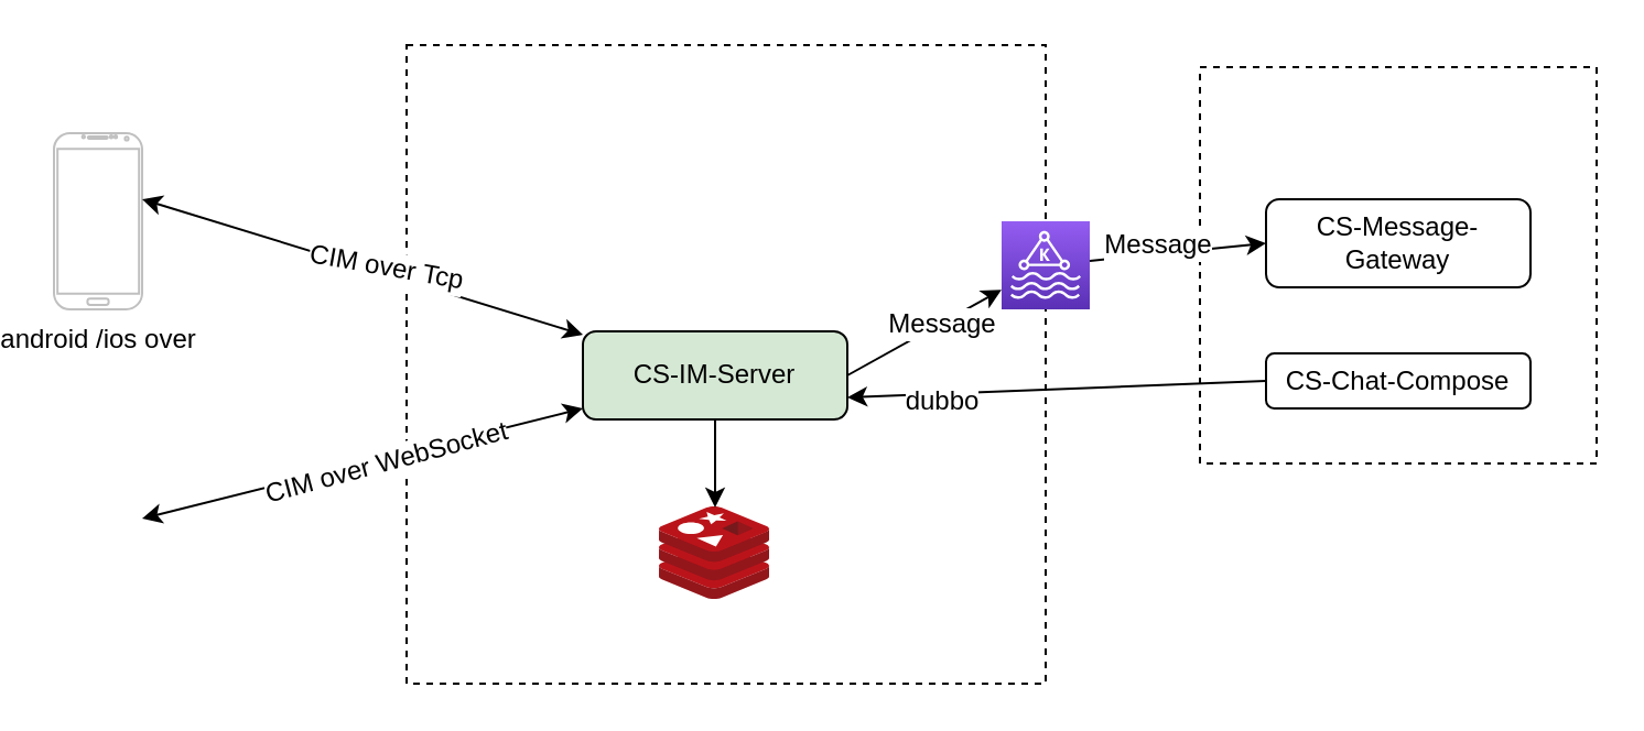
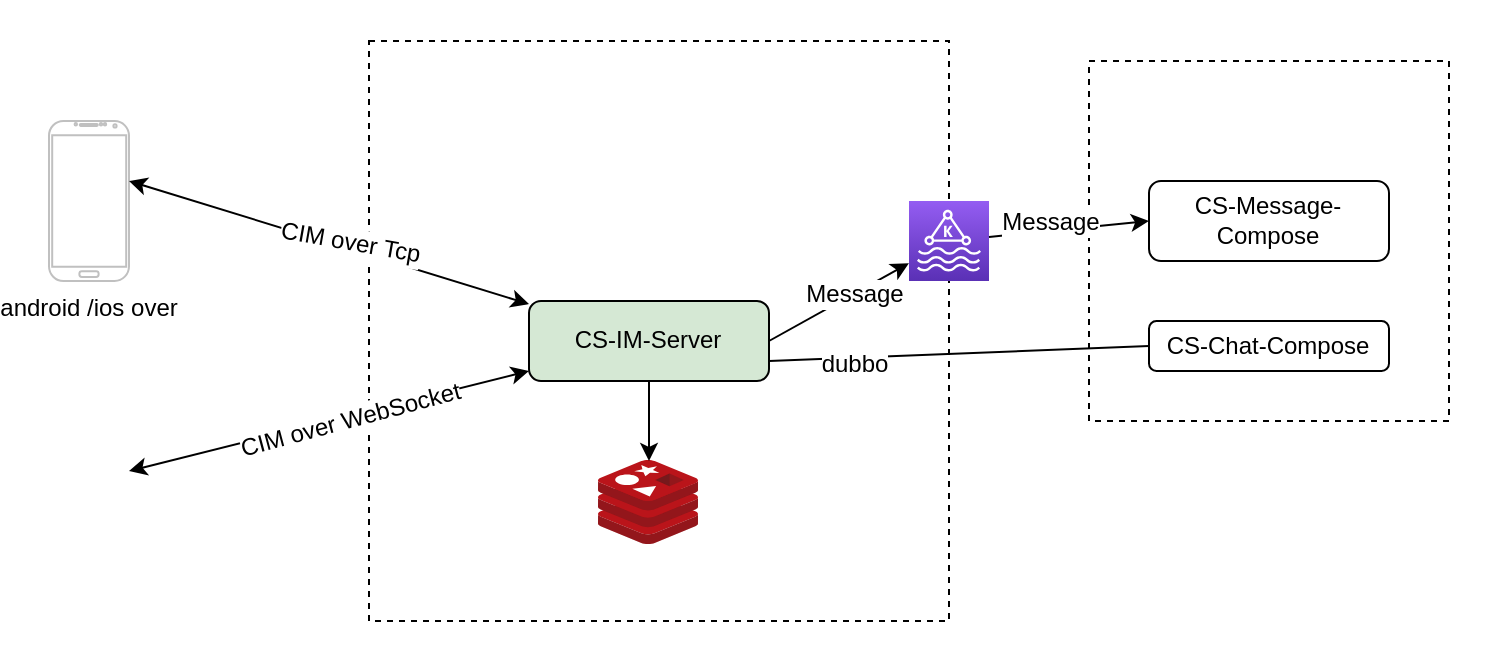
  <mxCell id="0" />
  <mxCell id="1" parent="0" />
  <mxCell id="2" value="" style="whiteSpace=wrap;html=1;aspect=fixed;dashed=1;" vertex="1" parent="1"><mxGeometry x="540" y="30" width="180" height="180" as="geometry" /></mxCell>
  <mxCell id="3" value="" style="whiteSpace=wrap;html=1;aspect=fixed;dashed=1;" vertex="1" parent="1"><mxGeometry x="180" y="20" width="290" height="290" as="geometry" /></mxCell>
  <mxCell id="4" value="CS-IM-Server" style="rounded=1;whiteSpace=wrap;html=1;fillColor=#d5e8d4;" vertex="1" parent="1"><mxGeometry x="260" y="150" width="120" height="40" as="geometry" /></mxCell>
  <mxCell id="5" value="android /ios over" style="verticalLabelPosition=bottom;verticalAlign=top;html=1;shadow=0;dashed=0;strokeWidth=1;shape=mxgraph.android.phone2;strokeColor=#c0c0c0;" vertex="1" parent="1"><mxGeometry x="20" y="60" width="40" height="80" as="geometry" /></mxCell>
  <mxCell id="6" value="" style="shape=image;html=1;verticalAlign=top;verticalLabelPosition=bottom;labelBackgroundColor=#ffffff;imageAspect=0;aspect=fixed;image=https://cdn4.iconfinder.com/data/icons/scripting-and-programming-languages/512/js-128.png" vertex="1" parent="1"><mxGeometry x="20" y="220" width="40" height="40" as="geometry" /></mxCell>
  <mxCell id="7" value="" style="endArrow=classic;html=1;exitX=1;exitY=0.375;exitDx=0;exitDy=0;exitPerimeter=0;startArrow=classic;startFill=1;" edge="1" parent="1" source="5" target="4"><mxGeometry width="50" height="50" relative="1" as="geometry"><mxPoint x="50" y="110" as="sourcePoint" /><mxPoint x="100" y="60" as="targetPoint" /></mxGeometry></mxCell>
  <mxCell id="8" value="CIM over Tcp" style="text;html=1;align=center;verticalAlign=middle;resizable=0;points=[];;labelBackgroundColor=#ffffff;rotation=10;" vertex="1" connectable="0" parent="7"><mxGeometry x="0.171" y="1" relative="1" as="geometry"><mxPoint x="-7.5" y="-5" as="offset" /></mxGeometry></mxCell>
  <mxCell id="9" value="" style="endArrow=classic;html=1;startArrow=classic;startFill=1;" edge="1" parent="1" source="6" target="4"><mxGeometry width="50" height="50" relative="1" as="geometry"><mxPoint x="0" y="330" as="sourcePoint" /><mxPoint x="50" y="280" as="targetPoint" /></mxGeometry></mxCell>
  <mxCell id="10" value="CIM over WebSocket" style="text;html=1;align=center;verticalAlign=middle;resizable=0;points=[];;labelBackgroundColor=#ffffff;rotation=-15;" vertex="1" connectable="0" parent="9"><mxGeometry x="0.056" y="2" relative="1" as="geometry"><mxPoint x="5" y="3.5" as="offset" /></mxGeometry></mxCell>
  <mxCell id="11" value="" style="aspect=fixed;html=1;points=[];align=center;image;fontSize=12;image=img/lib/mscae/Cache_Redis_Product.svg;" vertex="1" parent="1"><mxGeometry x="295" y="230" width="50" height="42" as="geometry" /></mxCell>
  <mxCell id="12" value="" style="outlineConnect=0;fontColor=#232F3E;gradientColor=#945DF2;gradientDirection=north;fillColor=#5A30B5;strokeColor=#ffffff;dashed=0;verticalLabelPosition=bottom;verticalAlign=top;align=center;html=1;fontSize=12;fontStyle=0;aspect=fixed;shape=mxgraph.aws4.resourceIcon;resIcon=mxgraph.aws4.managed_streaming_for_kafka;" vertex="1" parent="1"><mxGeometry x="450" y="100" width="40" height="40" as="geometry" /></mxCell>
- <mxCell id="13" value="CS-Message-Gateway" style="rounded=1;whiteSpace=wrap;html=1;" vertex="1" parent="1"><mxGeometry x="570" y="90" width="120" height="40" as="geometry" /></mxCell>
+ <mxCell id="13" value="CS-Message-Compose" style="rounded=1;whiteSpace=wrap;html=1;" vertex="1" parent="1"><mxGeometry x="570" y="90" width="120" height="40" as="geometry" /></mxCell>
  <mxCell id="14" value="CS-Chat-Compose" style="rounded=1;whiteSpace=wrap;html=1;" vertex="1" parent="1"><mxGeometry x="570" y="160" width="120" height="25" as="geometry" /></mxCell>
  <mxCell id="15" value="" style="endArrow=classic;html=1;" edge="1" parent="1" source="4" target="11"><mxGeometry width="50" height="50" relative="1" as="geometry"><mxPoint x="370" y="230" as="sourcePoint" /><mxPoint x="420" y="180" as="targetPoint" /></mxGeometry></mxCell>
  <mxCell id="16" value="" style="endArrow=classic;html=1;" edge="1" parent="1" target="12"><mxGeometry width="50" height="50" relative="1" as="geometry"><mxPoint x="380" y="170" as="sourcePoint" /><mxPoint x="430" y="120" as="targetPoint" /></mxGeometry></mxCell>
  <mxCell id="17" value="Message" style="text;html=1;align=center;verticalAlign=middle;resizable=0;points=[];;labelBackgroundColor=#ffffff;" vertex="1" connectable="0" parent="16"><mxGeometry x="0.216" relative="1" as="geometry"><mxPoint as="offset" /></mxGeometry></mxCell>
  <mxCell id="18" value="" style="endArrow=classic;html=1;entryX=0;entryY=0.5;entryDx=0;entryDy=0;" edge="1" parent="1" source="12" target="13"><mxGeometry width="50" height="50" relative="1" as="geometry"><mxPoint x="490" y="125" as="sourcePoint" /><mxPoint x="540" y="75" as="targetPoint" /></mxGeometry></mxCell>
  <mxCell id="19" value="Message" style="text;html=1;align=center;verticalAlign=middle;resizable=0;points=[];;labelBackgroundColor=#ffffff;" vertex="1" connectable="0" parent="18"><mxGeometry x="-0.677" y="3" relative="1" as="geometry"><mxPoint x="17.5" y="-3.5" as="offset" /></mxGeometry></mxCell>
- <mxCell id="20" value="" style="endArrow=classic;html=1;exitX=0;exitY=0.5;exitDx=0;exitDy=0;entryX=1;entryY=0.75;entryDx=0;entryDy=0;" edge="1" parent="1" source="14" target="4"><mxGeometry width="50" height="50" relative="1" as="geometry"><mxPoint x="0" y="380" as="sourcePoint" /><mxPoint x="50" y="330" as="targetPoint" /></mxGeometry></mxCell>
+ <mxCell id="20" value="" style="endArrow=none;html=1;exitX=0;exitY=0.5;exitDx=0;exitDy=0;entryX=1;entryY=0.75;entryDx=0;entryDy=0;" edge="1" parent="1" source="14" target="4"><mxGeometry width="50" height="50" relative="1" as="geometry"><mxPoint x="0" y="380" as="sourcePoint" /><mxPoint x="50" y="330" as="targetPoint" /></mxGeometry></mxCell>
  <mxCell id="21" value="dubbo" style="text;html=1;align=center;verticalAlign=middle;resizable=0;points=[];;labelBackgroundColor=#ffffff;" vertex="1" connectable="0" parent="20"><mxGeometry x="0.552" y="3" relative="1" as="geometry"><mxPoint as="offset" /></mxGeometry></mxCell>
